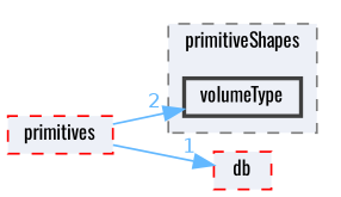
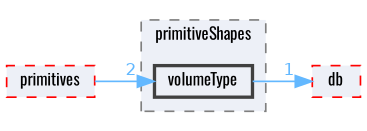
  digraph {
    compound=true
    fontname=Oswald
    rankdir=LR
    node [color=red fillcolor="#edf0f7" fontname=Oswald fontsize=10 shape=box style="filled,dashed"]
    edge [color=steelblue1 fontcolor=steelblue1 fontname=Oswald fontsize=10 labeldistance=1.5 labelfontname=Helvetica labelfontsize=10]
    n1 [color=grey25 height=0.2 label=volumeType style="filled,bold" width=0.4]
    n2 [height=0.2 label=db width=0.4]
    n3 [height=0.2 label=primitives width=0.4]
    subgraph cluster_1 {
      bgcolor="#edf0f7"
      fontsize=10
      label=primitiveShapes
      pencolor=grey50
      style="filled,dashed"
      n1
    }
-   n3 -> n2 [headlabel=1]
+   n1 -> n2 [headlabel=1]
    n3 -> n1 [headlabel=2]
  }
